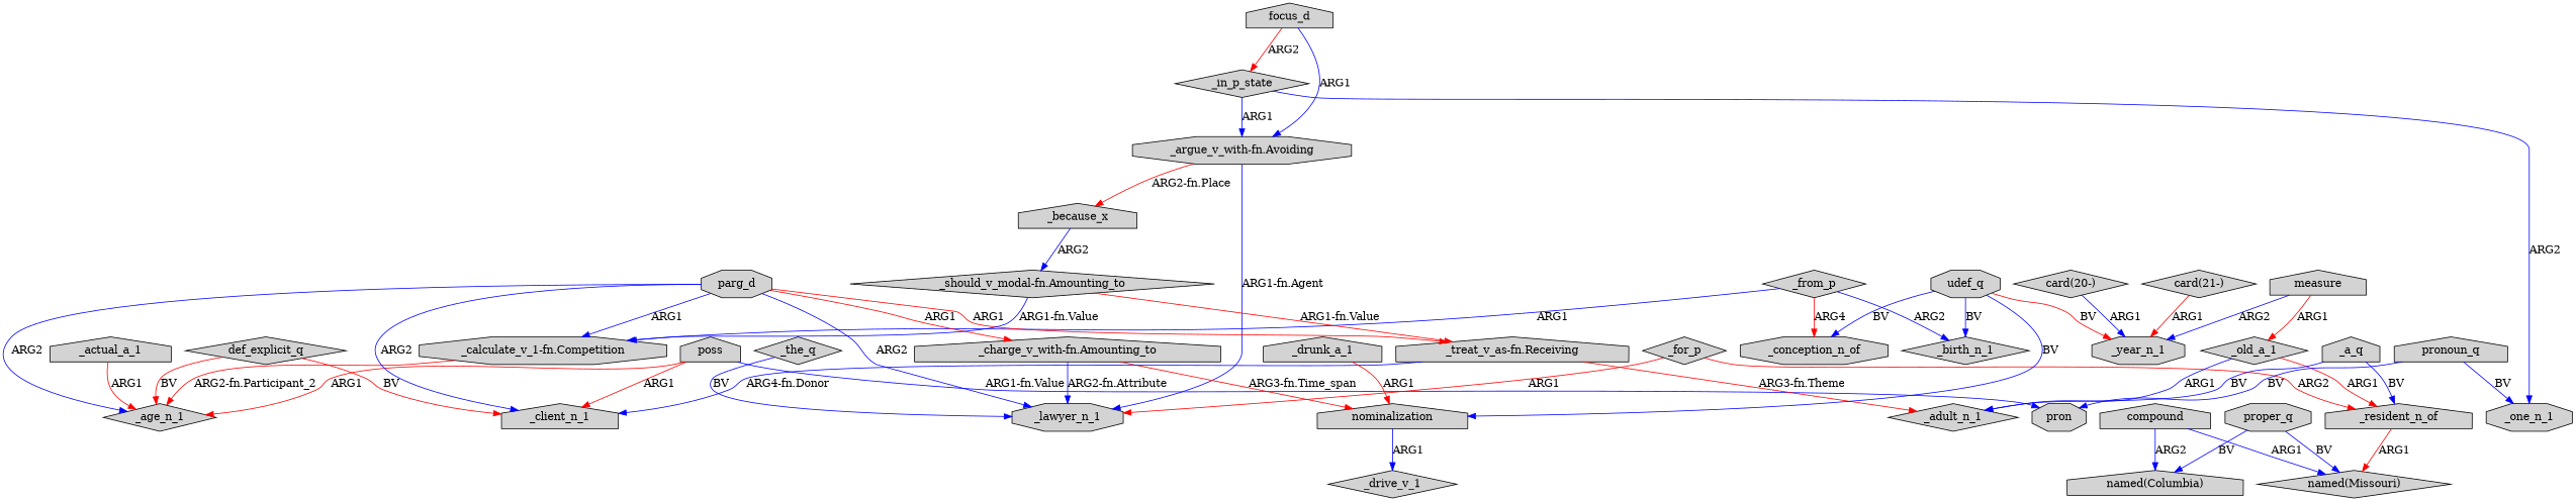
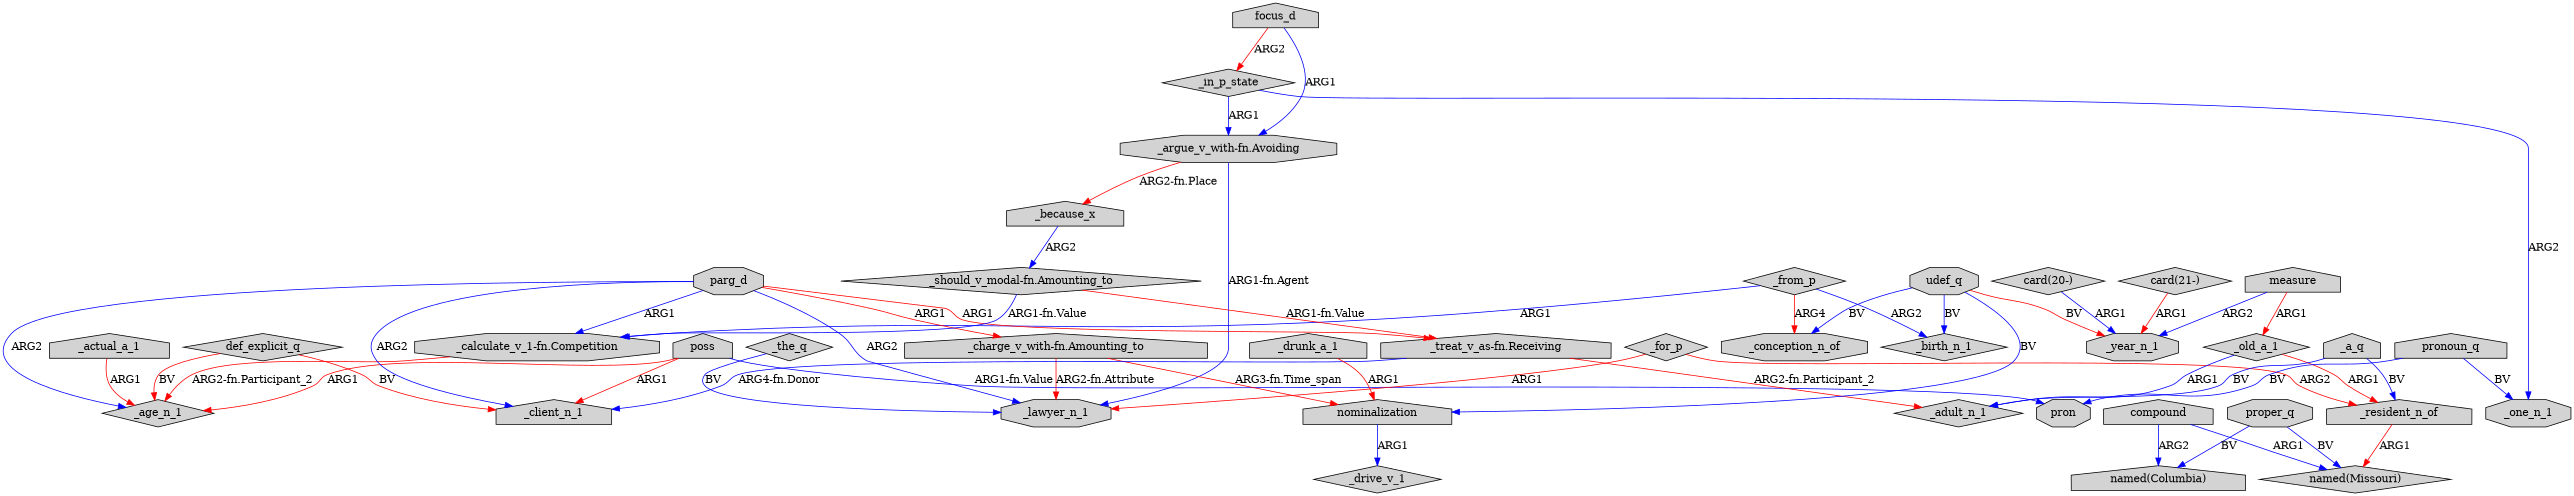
  digraph {
    node [shape=house style=filled]
    edge [color=blue]
    _the_q [shape=diamond]
    _lawyer_n_1 [shape=octagon]
    _from_p [shape=diamond]
    _conception_n_of [shape=octagon]
    "_calculate_v_1-fn.Competition" [shape=octagon]
    _birth_n_1 [shape=diamond]
    _age_n_1 [shape=diamond]
    _in_p_state [shape=diamond]
    focus_d
    "_argue_v_with-fn.Avoiding" [shape=octagon]
    _one_n_1 [shape=octagon]
    _because_x
    poss
    _client_n_1
    pron [shape=octagon]
    parg_d [shape=octagon]
    "_charge_v_with-fn.Amounting_to"
    "_treat_v_as-fn.Receiving"
    nominalization
    _adult_n_1 [shape=diamond]
    _drive_v_1 [shape=diamond]
    _for_p [shape=diamond]
    _resident_n_of
    "named(Missouri)" [shape=diamond]
    _actual_a_1
    "_should_v_modal-fn.Amounting_to" [shape=diamond]
    udef_q [shape=octagon]
    _year_n_1 [shape=octagon]
    _old_a_1 [shape=diamond]
    measure
    compound
    "named(Columbia)"
    def_explicit_q [shape=diamond]
    "card(20-)" [shape=diamond]
    pronoun_q
    "card(21-)" [shape=diamond]
    _a_q
    proper_q [shape=octagon]
    _drunk_a_1
    _the_q -> _lawyer_n_1 [label=BV]
    _from_p -> _conception_n_of [color=red label=ARG4]
    _from_p -> "_calculate_v_1-fn.Competition" [label=ARG1]
    _from_p -> _birth_n_1 [label=ARG2]
    "_calculate_v_1-fn.Competition" -> _age_n_1 [color=red label="ARG2-fn.Participant_2"]
    _in_p_state -> "_argue_v_with-fn.Avoiding" [label=ARG1]
    _in_p_state -> _one_n_1 [label=ARG2]
    focus_d -> _in_p_state [color=red label=ARG2]
    focus_d -> "_argue_v_with-fn.Avoiding" [label=ARG1]
    "_argue_v_with-fn.Avoiding" -> _lawyer_n_1 [label="ARG1-fn.Agent"]
    "_argue_v_with-fn.Avoiding" -> _because_x [color=red label="ARG2-fn.Place"]
    _because_x -> "_should_v_modal-fn.Amounting_to" [label=ARG2]
    poss -> _age_n_1 [color=red label=ARG1]
    poss -> _client_n_1 [color=red label=ARG1]
    poss -> pron [label="ARG1-fn.Value"]
    parg_d -> _lawyer_n_1 [label=ARG2]
    parg_d -> "_calculate_v_1-fn.Competition" [label=ARG1]
    parg_d -> _age_n_1 [label=ARG2]
    parg_d -> _client_n_1 [label=ARG2]
    parg_d -> "_charge_v_with-fn.Amounting_to" [color=red label=ARG1]
    parg_d -> "_treat_v_as-fn.Receiving" [color=red label=ARG1]
-   "_charge_v_with-fn.Amounting_to" -> _lawyer_n_1 [label="ARG2-fn.Attribute"]
+   "_charge_v_with-fn.Amounting_to" -> _lawyer_n_1 [color=red label="ARG2-fn.Attribute"]
    "_charge_v_with-fn.Amounting_to" -> nominalization [color=red label="ARG3-fn.Time_span"]
    "_treat_v_as-fn.Receiving" -> _client_n_1 [label="ARG4-fn.Donor"]
-   "_treat_v_as-fn.Receiving" -> _adult_n_1 [color=red label="ARG3-fn.Theme"]
+   "_treat_v_as-fn.Receiving" -> _adult_n_1 [color=red label="ARG2-fn.Participant_2"]
    nominalization -> _drive_v_1 [label=ARG1]
    _for_p -> _lawyer_n_1 [color=red label=ARG1]
    _for_p -> _resident_n_of [color=red label=ARG2]
    _resident_n_of -> "named(Missouri)" [color=red label=ARG1]
    _actual_a_1 -> _age_n_1 [color=red label=ARG1]
    "_should_v_modal-fn.Amounting_to" -> "_calculate_v_1-fn.Competition" [label="ARG1-fn.Value"]
    "_should_v_modal-fn.Amounting_to" -> "_treat_v_as-fn.Receiving" [color=red label="ARG1-fn.Value"]
    udef_q -> _conception_n_of [label=BV]
    udef_q -> _birth_n_1 [label=BV]
    udef_q -> nominalization [label=BV]
    udef_q -> _year_n_1 [color=red label=BV]
    _old_a_1 -> _adult_n_1 [label=ARG1]
    _old_a_1 -> _resident_n_of [color=red label=ARG1]
    measure -> _year_n_1 [label=ARG2]
    measure -> _old_a_1 [color=red label=ARG1]
    compound -> "named(Missouri)" [label=ARG1]
    compound -> "named(Columbia)" [label=ARG2]
    def_explicit_q -> _age_n_1 [color=red label=BV]
    def_explicit_q -> _client_n_1 [color=red label=BV]
    "card(20-)" -> _year_n_1 [label=ARG1]
    pronoun_q -> _one_n_1 [label=BV]
    pronoun_q -> pron [label=BV]
    "card(21-)" -> _year_n_1 [color=red label=ARG1]
    _a_q -> _adult_n_1 [label=BV]
    _a_q -> _resident_n_of [label=BV]
    proper_q -> "named(Missouri)" [label=BV]
    proper_q -> "named(Columbia)" [label=BV]
    _drunk_a_1 -> nominalization [color=red label=ARG1]
  }
